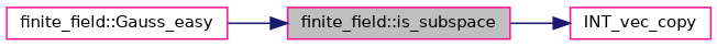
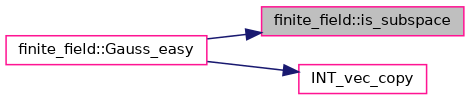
  digraph {
    rankdir=LR
    node [color=deeppink fillcolor=white fontname=Helvetica fontsize=10 shape=record style=filled]
    edge [color=midnightblue fontname=Helvetica fontsize=10 labelfontname=Helvetica labelfontsize=10 style=solid]
    n1 [fillcolor=grey75 fontcolor=black height=0.2 label="finite_field::is_subspace" width=0.4]
    n2 [height=0.2 label=INT_vec_copy width=0.4]
    n3 [height=0.2 label="finite_field::Gauss_easy" width=0.4]
-   n1 -> n2
+   n3 -> n2
    n3 -> n1
  }
